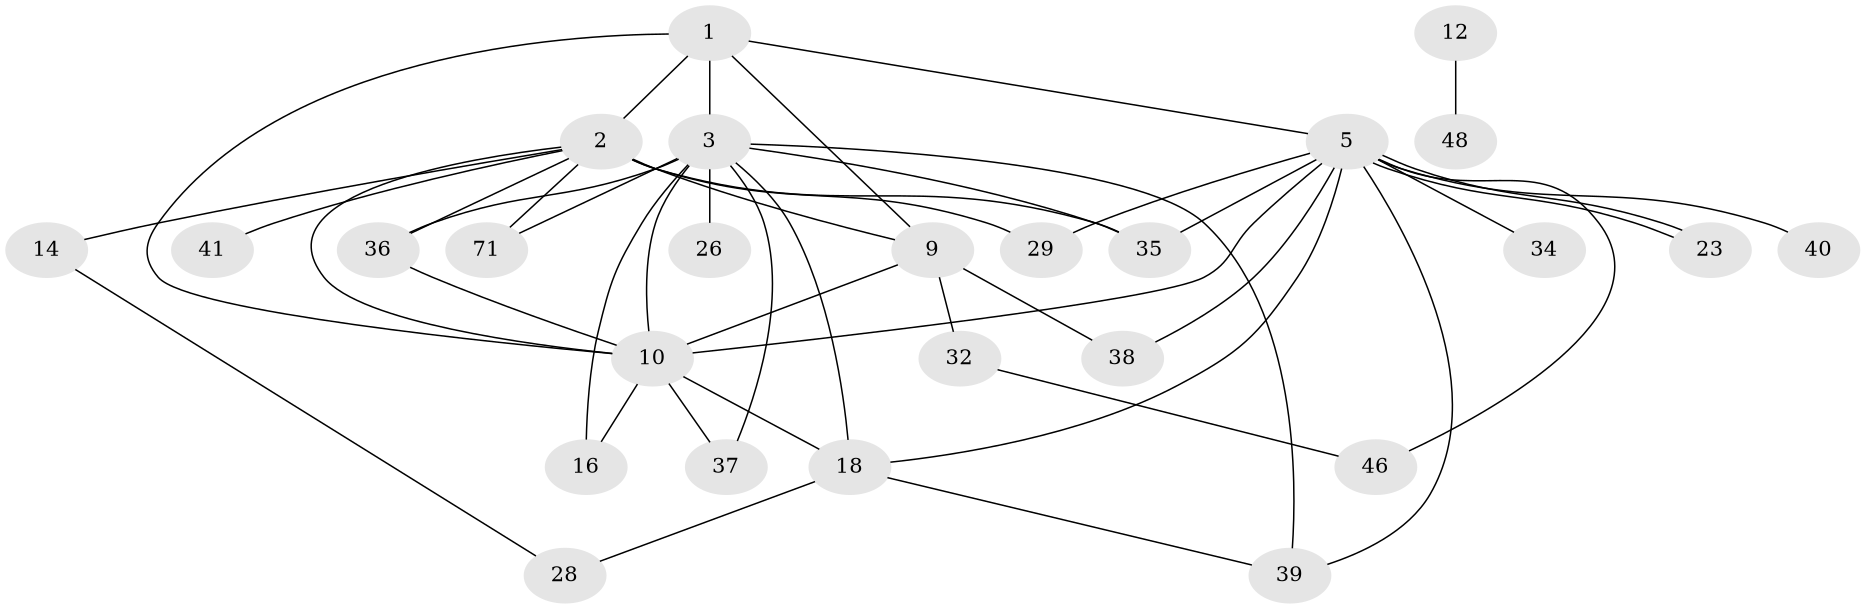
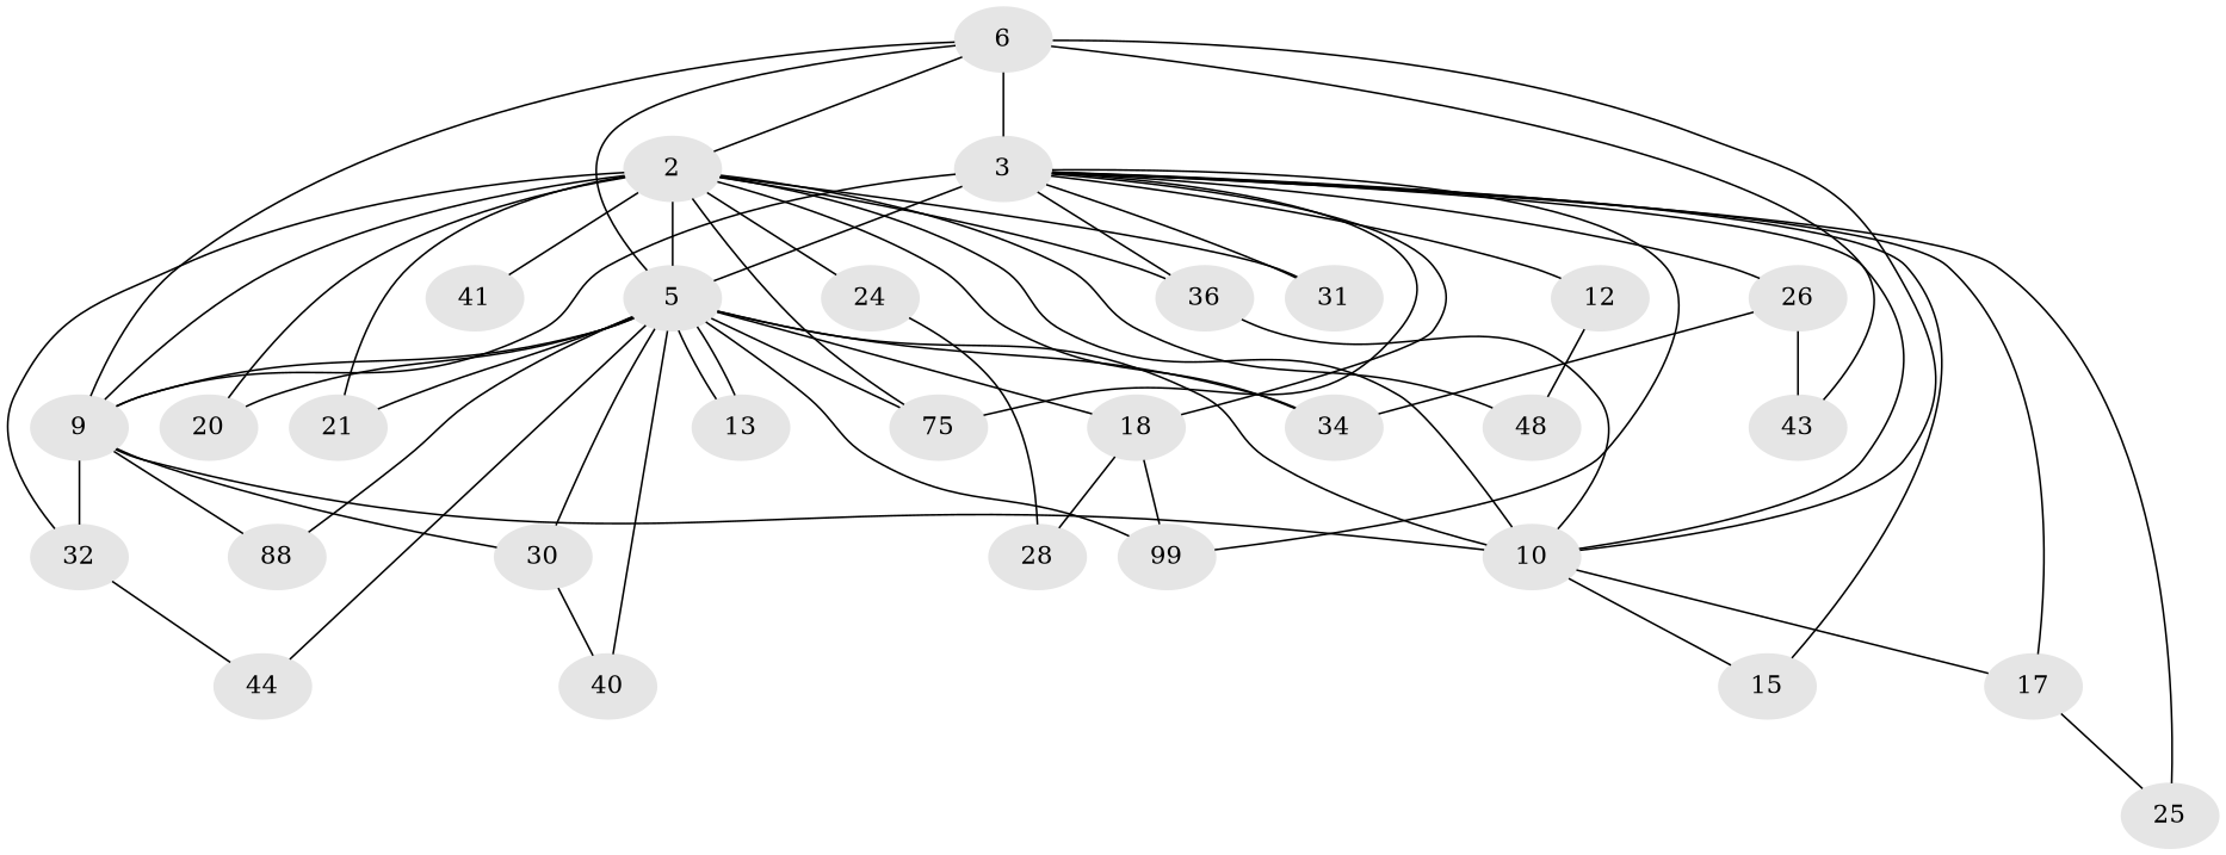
  graph {
    node [color=gray90 style=filled]
-   1 [super="+15"]
+   1 [super="+15" label=6]
    2 [super="+4+59+8+11+33+37"]
    3 [super="+7+52+22+51"]
    5 [super="+6+42+46+50"]
    9 [super="+55+24"]
    10 [super="+49"]
-   14
-   21 [super="+29" label=29]
-   31 [label=71]
+   43
+   14 [label=24]
+   20
+   21 [super="+29"]
+   31
    32
    34 [super="+47"]
-   35 [super="+57"]
+   35 [super="+57" label=75]
    36 [super="+53"]
    41
    48
    12 [super="+28"]
-   16
-   17 [label=37]
+   16 [label=15]
+   17
    18 [super="+27"]
+   25
    26
-   39 [super="+54"]
-   13 [label=23]
-   38
+   39 [super="+54" label=99]
+   13
+   30
+   38 [label=88]
    40
-   44 [label=46]
+   44
    n30 [label=28]
    1 -- 2 [weight=3]
    1 -- 3 [weight=4]
    1 -- 5 [weight=2]
    1 -- 9
    1 -- 10 [weight=2]
+   1 -- 43
+   2 -- 5 [weight=11]
    2 -- 9 [weight=6]
    2 -- 10 [weight=3]
    2 -- 14 [weight=2]
+   2 -- 20
    2 -- 21 [weight=2]
    2 -- 31
+   2 -- 32
+   2 -- 34
    2 -- 35
    2 -- 36
    2 -- 41 [weight=2]
+   2 -- 48
+   3 -- 5 [weight=7]
+   3 -- 9 [weight=3]
    3 -- 10 [weight=2]
    3 -- 31
    3 -- 35
    3 -- 36
+   3 -- 12 [weight=2]
    3 -- 16
    3 -- 17
    3 -- 18
+   3 -- 25
    3 -- 26
    3 -- 39
+   5 -- 9 [weight=2]
    5 -- 10 [weight=2]
+   5 -- 20
    5 -- 21 [weight=2]
    5 -- 34
    5 -- 35
    5 -- 18
    5 -- 39
    5 -- 13
    5 -- 13
+   5 -- 30
    5 -- 38
    5 -- 40
    5 -- 44
    9 -- 10 [weight=2]
    9 -- 32
+   9 -- 30
    9 -- 38
    10 -- 16
    10 -- 17
-   10 -- 18
    14 -- n30
    32 -- 44
    36 -- 10
    12 -- 48
+   17 -- 25
    18 -- 39
    18 -- n30
+   26 -- 43
+   26 -- 34
+   30 -- 40
  }
